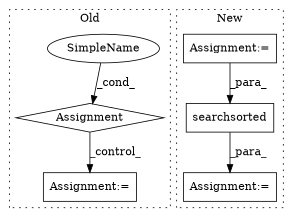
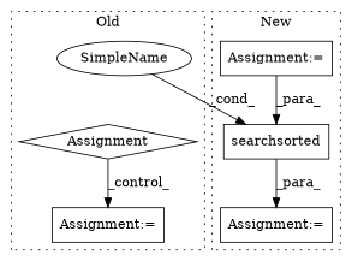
  digraph {
    node [a=7 l=1 shape=box]
    n1 [a=25 l="4,2" label=Assignment s="3568,3585" shape=diamond]
    n2 [label="Assignment:=" s=3717]
    n3 [a=42 label=SimpleName shape=ellipse l=""]
    n4 [a=32 l="13,1" label=searchsorted s="3388,3418"]
    n5 [label="Assignment:=" s=3381]
    n6 [label="Assignment:=" s=3281]
    subgraph cluster_1 {
      label=Old
      style=dotted
      n1
      n2
      n3
    }
    subgraph cluster_2 {
      label=New
      style=dotted
      n4
      n5
      n6
    }
    n1 -> n2 [label=_control_]
-   n3 -> n1 [label=_cond_]
+   n3 -> n4 [label=_cond_]
    n4 -> n5 [label=_para_]
    n6 -> n4 [label=_para_]
  }
